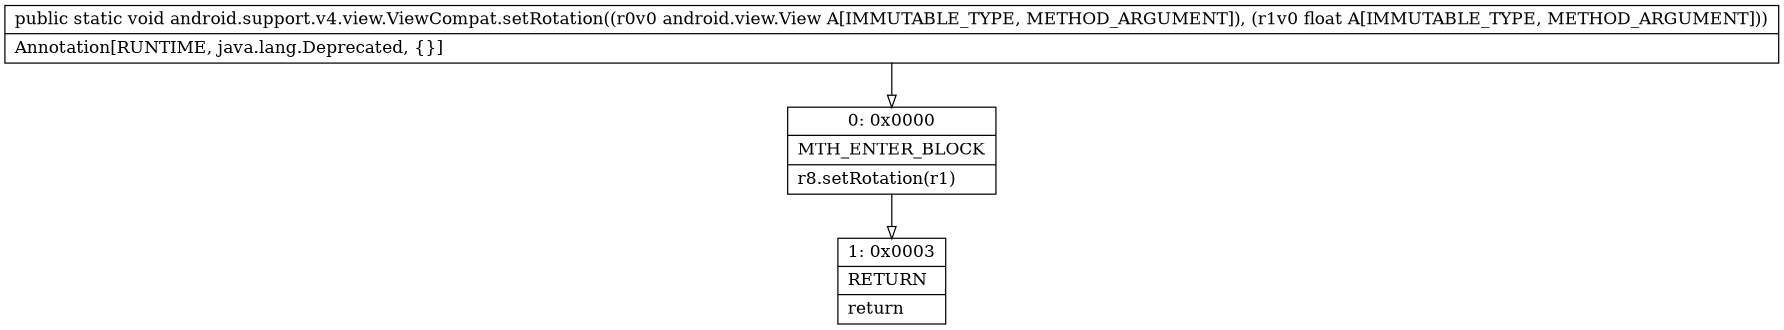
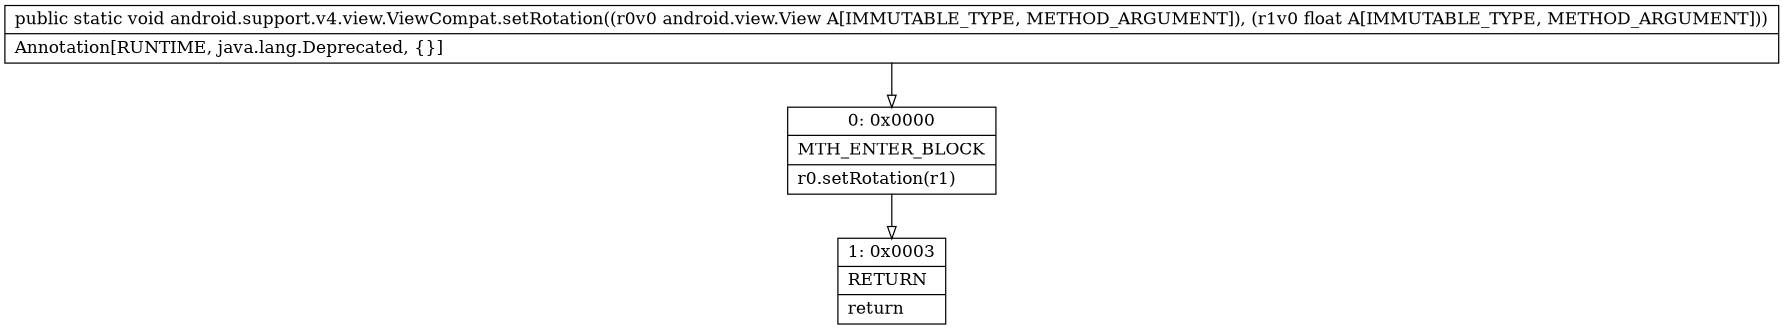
  digraph {
    node [shape=record]
    edge [arrowhead=onormal]
-   n1 [label="{0\:\ 0x0000|MTH_ENTER_BLOCK\l|r8.setRotation(r1)\l}"]
+   n1 [label="{0\:\ 0x0000|MTH_ENTER_BLOCK\l|r0.setRotation(r1)\l}"]
    n2 [label="{1\:\ 0x0003|RETURN\l|return\l}"]
    n3 [label="{public static void android.support.v4.view.ViewCompat.setRotation((r0v0 android.view.View A[IMMUTABLE_TYPE, METHOD_ARGUMENT]), (r1v0 float A[IMMUTABLE_TYPE, METHOD_ARGUMENT]))  | Annotation[RUNTIME, java.lang.Deprecated, \{\}]\l}"]
    n1 -> n2
    n3 -> n1
  }
